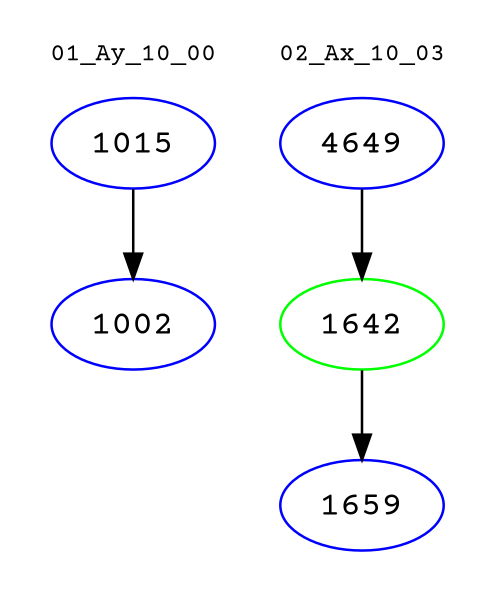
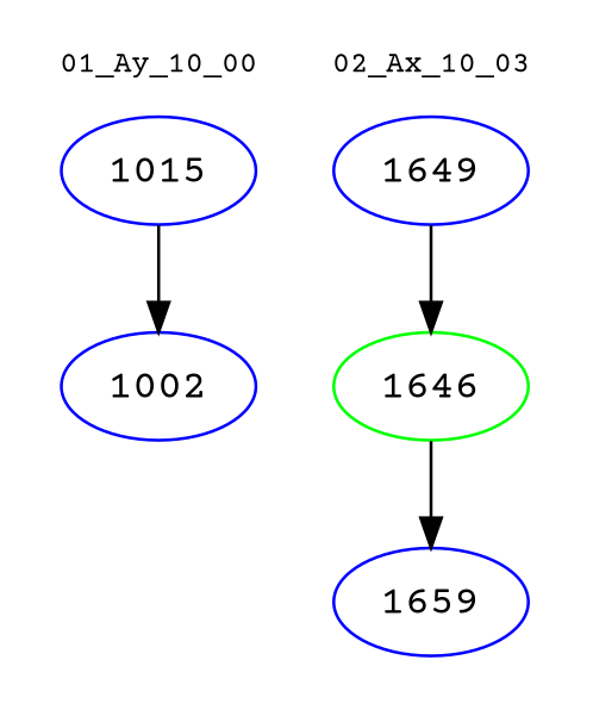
  digraph {
    fontname="Courier Prime"
    node [color=blue fontname="Courier Prime"]
    edge [color=black fontname="Courier Prime"]
    n1 [label=1015]
    n2 [label=1002]
-   n3 [label=4649]
-   n4 [color=green label=1642]
+   n3 [label=1649]
+   n4 [color=green label=1646]
    n5 [label=1659]
    subgraph cluster_1 {
      color=white
      fontsize=10
      label="01_Ay_10_00"
      n1
      n2
    }
    subgraph cluster_2 {
      color=white
      fontsize=10
      label="02_Ax_10_03"
      n3
      n4
      n5
    }
    n1 -> n2
    n3 -> n4
    n4 -> n5
  }
